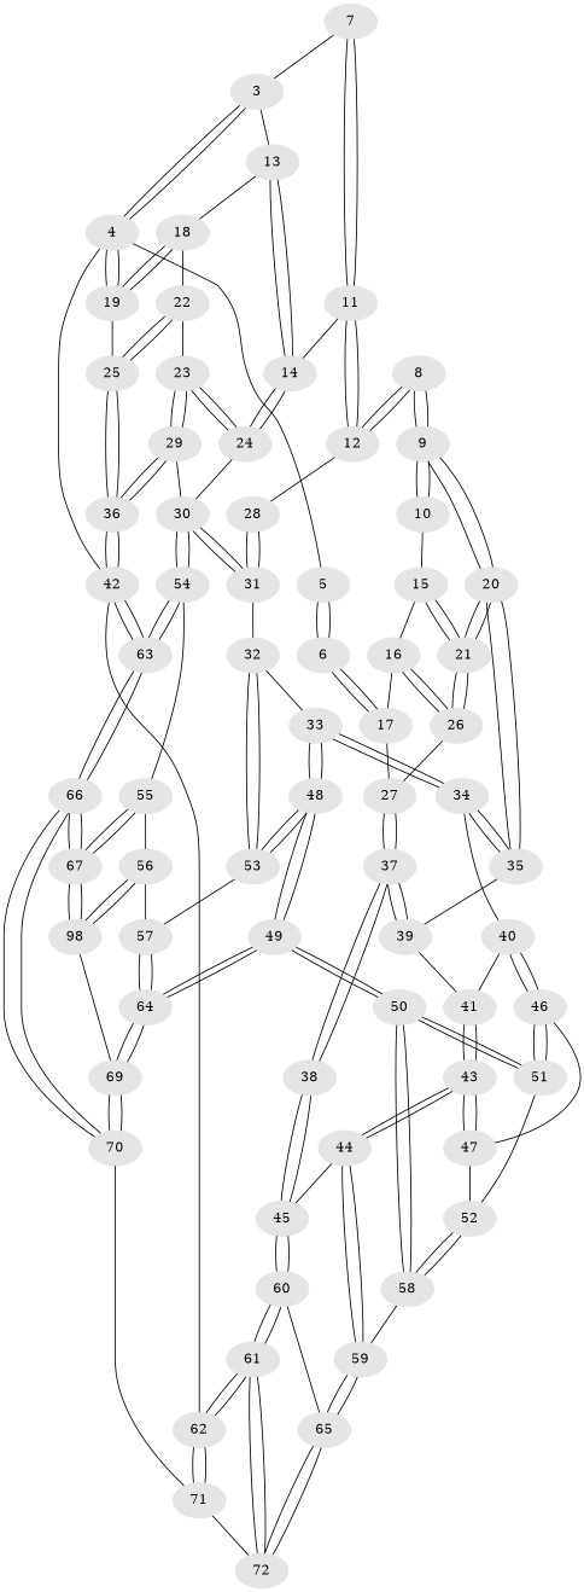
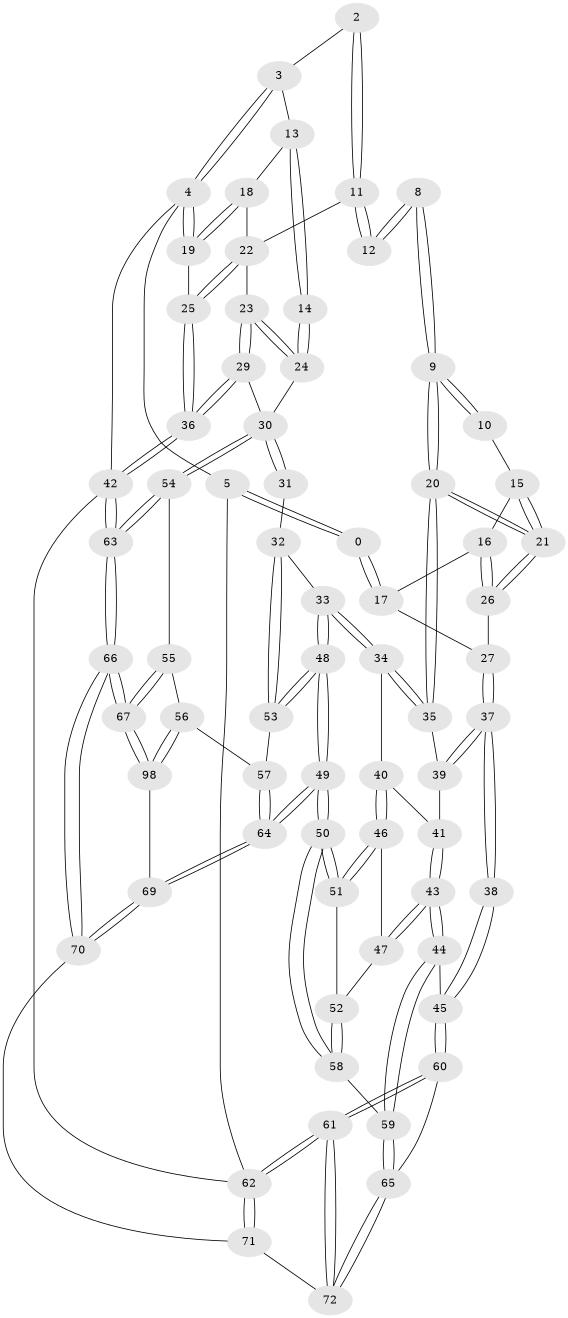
  graph {
    node [color=gray90 style=filled]
-   2 [label=7]
+   2
    3
    11
    8
    9
    12
    4
    13
    14
    5
    19
    42
    18
-   6
+   6 [label=0]
    62
    25
    63
    17
    38
    45
    71
    27
    10
    15
    20
-   28
    21
    35
    16
    24
    31
    22
    30
    26
    37
    23
    36
    39
    29
    32
    54
    55
    33
    53
    34
    48
    57
    40
    49
    41
    46
    60
    43
    47
    51
    44
    66
    59
    52
    65
    61
    58
    50
    64
    69
    56
    67
    n68 [label=98]
    72
    70
    2 -- 3
    2 -- 11
    2 -- 11
    3 -- 4
    3 -- 4
    3 -- 13
    11 -- 12
    11 -- 12
-   11 -- 14
+   11 -- 22
    8 -- 9
    8 -- 9
    8 -- 12
    8 -- 12
    9 -- 10
    9 -- 10
    9 -- 20
    9 -- 20
-   12 -- 28
    4 -- 5
    4 -- 19
    4 -- 19
    4 -- 42
    13 -- 14
    13 -- 14
    13 -- 18
    14 -- 24
    14 -- 24
    5 -- 6
    5 -- 6
+   5 -- 62
    19 -- 25
    42 -- 62
    42 -- 63
    42 -- 63
    18 -- 19
    18 -- 19
    18 -- 22
    6 -- 17
    6 -- 17
    62 -- 71
    62 -- 71
    25 -- 36
    25 -- 36
    63 -- 66
    63 -- 66
    17 -- 27
    38 -- 45
    38 -- 45
    45 -- 60
    45 -- 60
    71 -- 72
    27 -- 37
    27 -- 37
    10 -- 15
    15 -- 21
    15 -- 21
    15 -- 16
    20 -- 21
    20 -- 21
    20 -- 35
    20 -- 35
-   28 -- 31
-   28 -- 31
    21 -- 26
    21 -- 26
    35 -- 39
    16 -- 17
    16 -- 26
    16 -- 26
    24 -- 30
    31 -- 32
    22 -- 25
    22 -- 25
    22 -- 23
    30 -- 31
    30 -- 31
    30 -- 54
    30 -- 54
    26 -- 27
    37 -- 38
    37 -- 38
    37 -- 39
    37 -- 39
    23 -- 24
    23 -- 24
    23 -- 29
    23 -- 29
    36 -- 42
    36 -- 42
    39 -- 41
    29 -- 30
    29 -- 36
    29 -- 36
    32 -- 33
    32 -- 53
    32 -- 53
    54 -- 63
    54 -- 63
    54 -- 55
    55 -- 56
    55 -- 67
    55 -- 67
    33 -- 34
    33 -- 34
    33 -- 48
    33 -- 48
    53 -- 57
    34 -- 35
    34 -- 35
    34 -- 40
    48 -- 53
    48 -- 53
    48 -- 49
    48 -- 49
    57 -- 64
    57 -- 64
    40 -- 41
    40 -- 46
    40 -- 46
    49 -- 50
    49 -- 50
    49 -- 64
    49 -- 64
    41 -- 43
    41 -- 43
    46 -- 47
    46 -- 51
    46 -- 51
    60 -- 65
    60 -- 61
    60 -- 61
    43 -- 47
    43 -- 47
    43 -- 44
    43 -- 44
    47 -- 52
    51 -- 52
    44 -- 45
    44 -- 59
    44 -- 59
    66 -- 67
    66 -- 67
    66 -- 70
    66 -- 70
    59 -- 65
    59 -- 65
    52 -- 58
    52 -- 58
    65 -- 72
    65 -- 72
    61 -- 62
    61 -- 62
    61 -- 72
    61 -- 72
    58 -- 59
    50 -- 51
    50 -- 51
    50 -- 58
    50 -- 58
    64 -- 69
    64 -- 69
    69 -- 70
    69 -- 70
    56 -- 57
    56 -- n68
    56 -- n68
    67 -- n68
    67 -- n68
    n68 -- 69
    70 -- 71
  }
